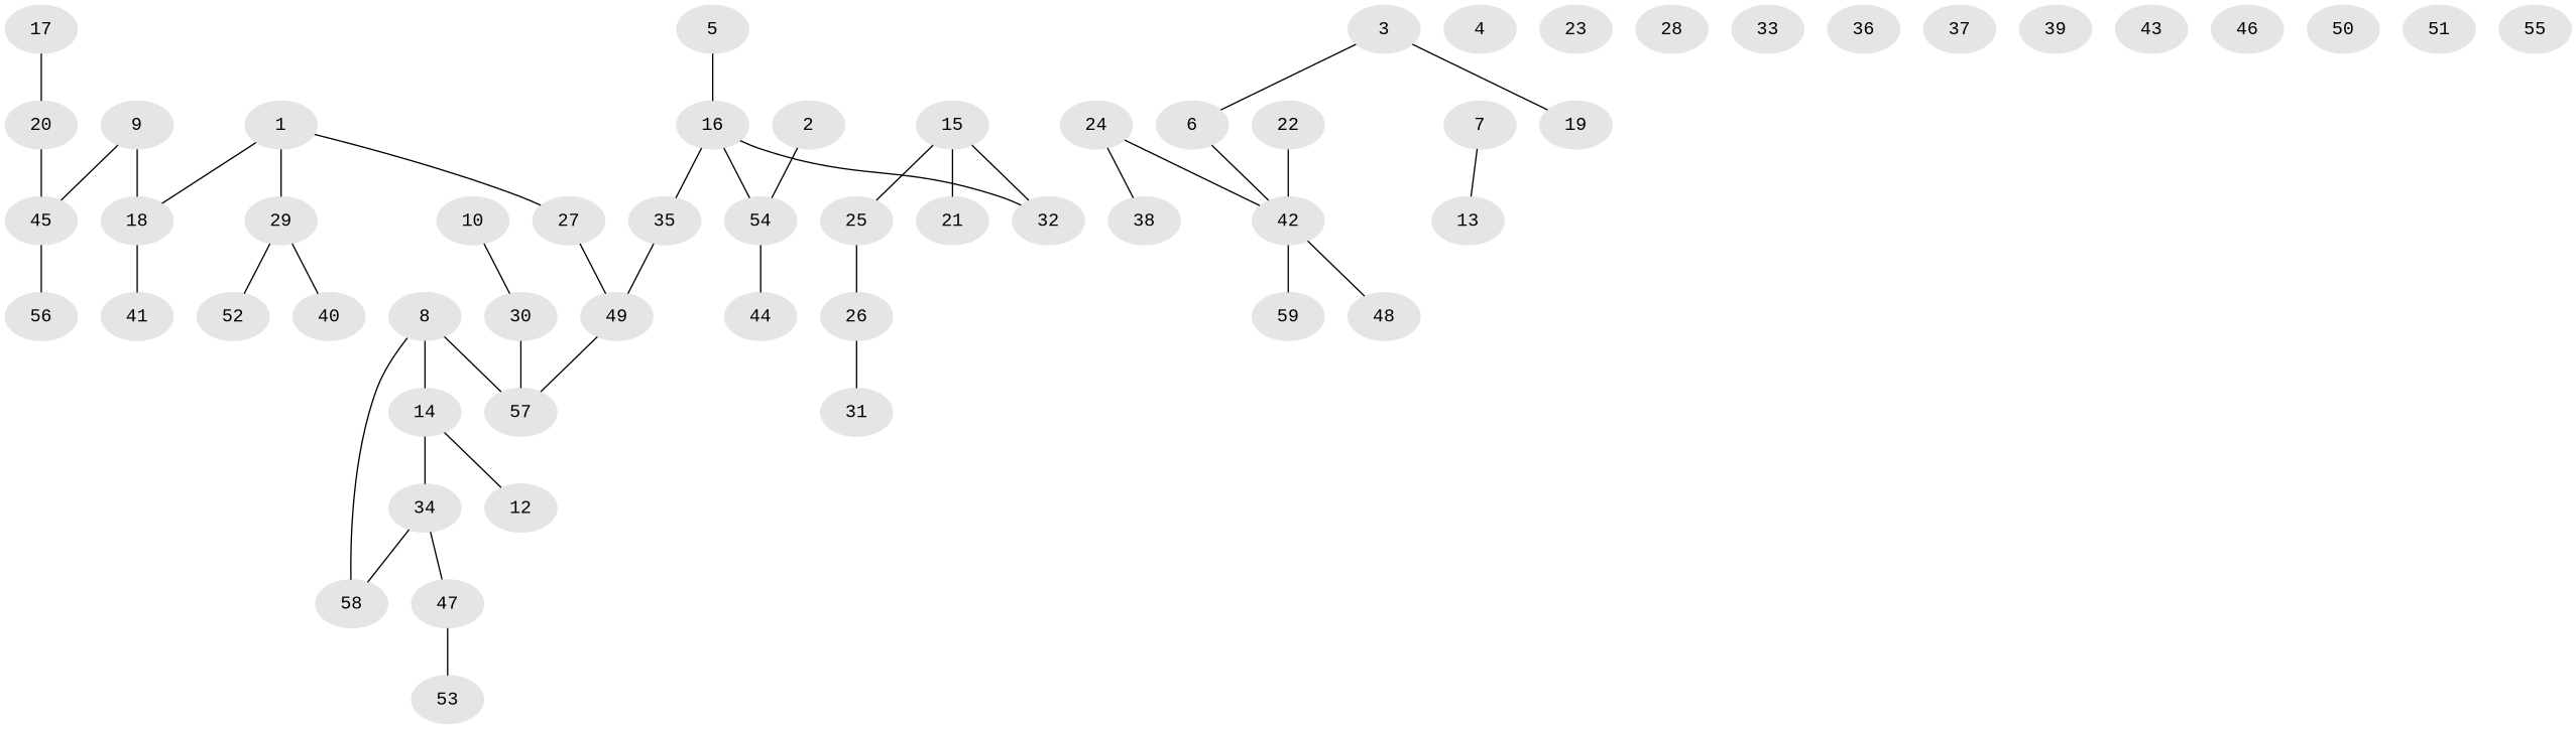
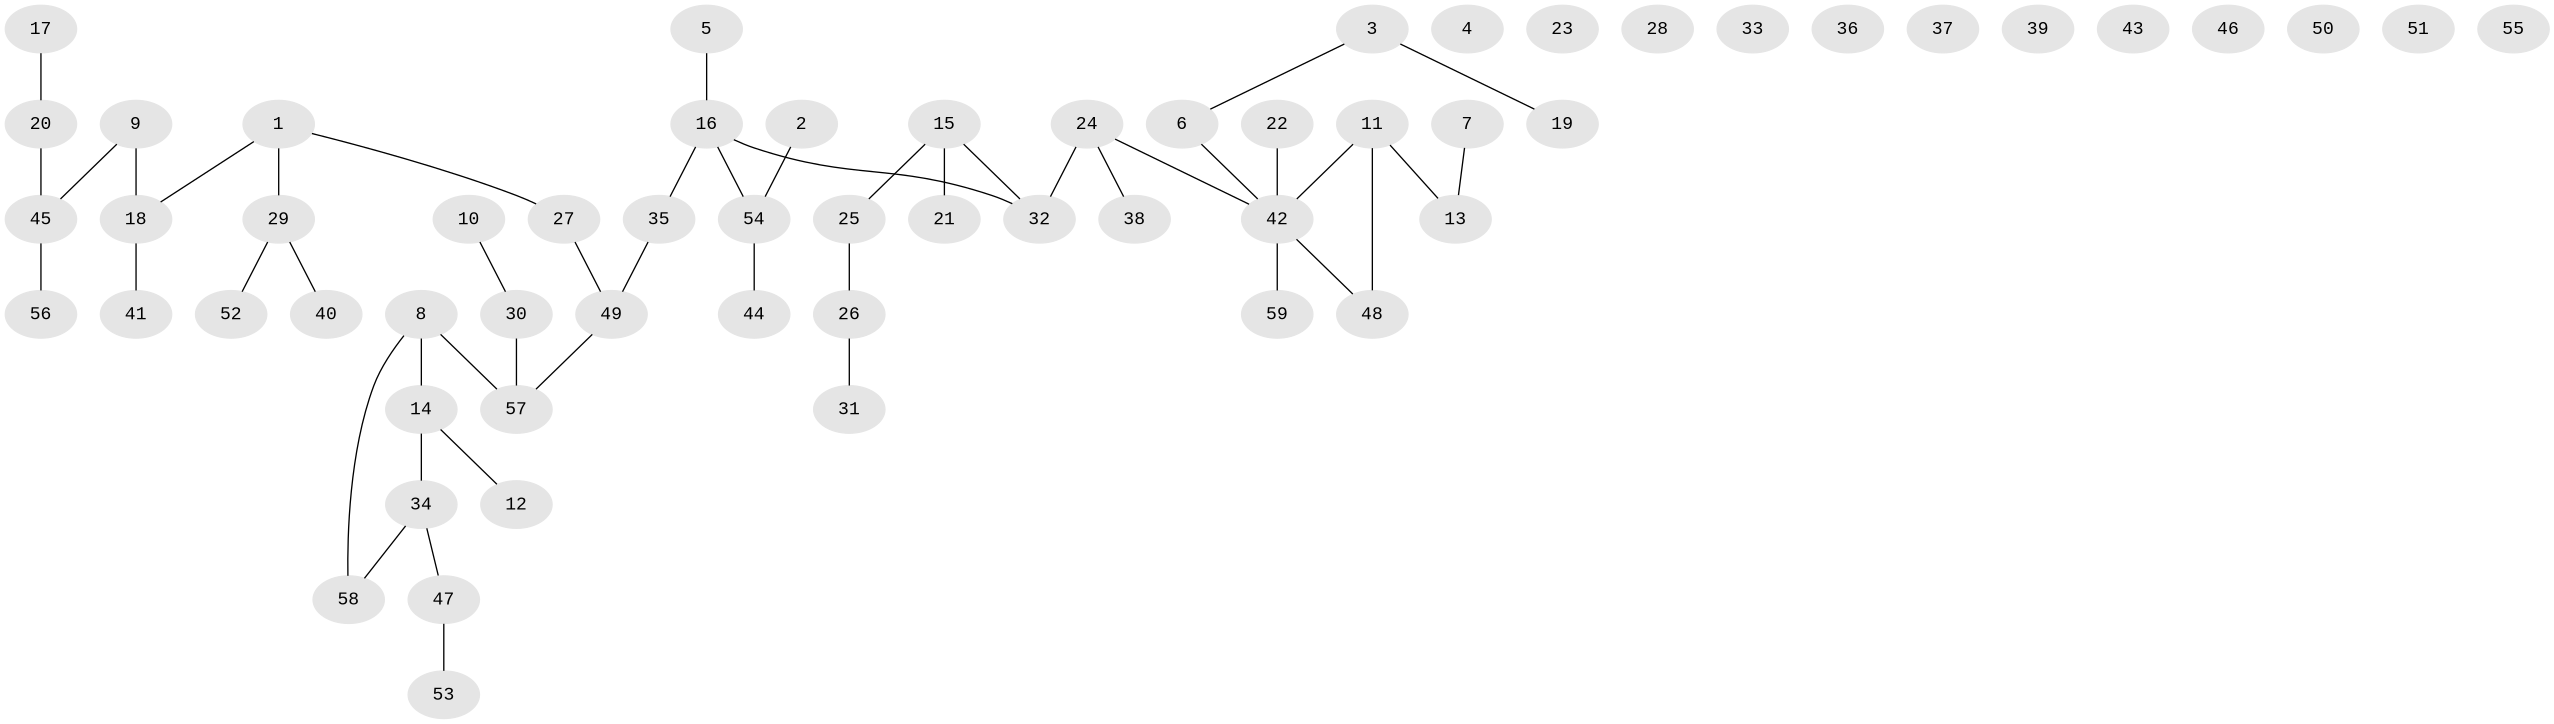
  graph {
    fontname="Liberation Mono"
    node [color=gray90 fontname="Liberation Mono" style=filled]
    edge [fontname="Liberation Mono"]
    1
    18
    27
    29
    41
    49
    40
    52
    2
    54
    44
    3
    6
    19
    42
    4
    5
    16
    32
    35
    48
    59
    7
    13
    8
    14
    57
    58
    12
    34
    9
    45
    56
    10
    30
+   11
    47
    15
    21
    25
    26
    17
    20
    22
    23
    24
    38
    31
    28
    33
    53
    36
    37
    39
    43
    46
    50
    51
    55
    1 -- 18
    1 -- 27
    1 -- 29
    18 -- 41
    27 -- 49
    29 -- 40
    29 -- 52
    49 -- 57
    2 -- 54
    54 -- 44
    3 -- 6
    3 -- 19
    6 -- 42
    42 -- 48
    42 -- 59
    5 -- 16
    16 -- 54
    16 -- 32
    16 -- 35
    35 -- 49
    7 -- 13
    8 -- 14
    8 -- 57
    8 -- 58
    14 -- 12
    14 -- 34
    34 -- 58
    34 -- 47
    9 -- 18
    9 -- 45
    45 -- 56
    10 -- 30
    30 -- 57
+   11 -- 42
+   11 -- 48
+   11 -- 13
    47 -- 53
    15 -- 32
    15 -- 21
    15 -- 25
    25 -- 26
    26 -- 31
    17 -- 20
    20 -- 45
    22 -- 42
    24 -- 42
+   24 -- 32
    24 -- 38
  }
